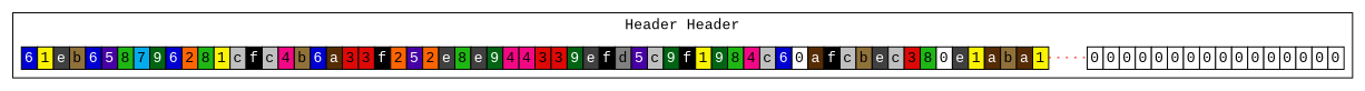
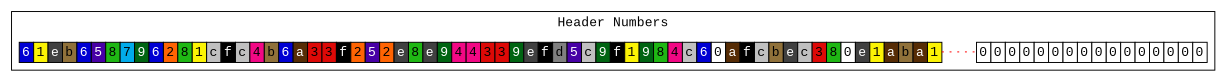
  digraph {
    rankdir=LR
    fontname="Liberation Mono"
    node [margin=0 shape=none fontname="Liberation Mono"]
    n1 [height=0 label=< 	<table border="0" color="#000000" cellborder="1" cellspacing="0"> 	<tr>		<td bgcolor="#0000D3"><font color="#FFFFFF">6</font></td> 				<td bgcolor="#FBF305"><font color="#000000">1</font></td> 				<td bgcolor="#404040"><font color="#FFFFFF">e</font></td> 				<td bgcolor="#90713A"><font color="#000000">b</font></td> 				<td bgcolor="#0000D3"><font color="#FFFFFF">6</font></td> 				<td bgcolor="#4700A5"><font color="#FFFFFF">5</font></td> 				<td bgcolor="#1FB714"><font color="#000000">8</font></td> 				<td bgcolor="#02ABEA"><font color="#000000">7</font></td> 				<td bgcolor="#006412"><font color="#FFFFFF">9</font></td> 				<td bgcolor="#0000D3"><font color="#FFFFFF">6</font></td> 				<td bgcolor="#FF6403"><font color="#000000">2</font></td> 				<td bgcolor="#1FB714"><font color="#000000">8</font></td> 				<td bgcolor="#FBF305"><font color="#000000">1</font></td> 				<td bgcolor="#C0C0C0"><font color="#000000">c</font></td> 				<td bgcolor="#000000"><font color="#FFFFFF">f</font></td> 				<td bgcolor="#C0C0C0"><font color="#000000">c</font></td> 				<td bgcolor="#F20884"><font color="#000000">4</font></td> 				<td bgcolor="#90713A"><font color="#000000">b</font></td> 				<td bgcolor="#0000D3"><font color="#FFFFFF">6</font></td> 				<td bgcolor="#562C05"><font color="#FFFFFF">a</font></td> 				<td bgcolor="#DD0907"><font color="#000000">3</font></td> 				<td bgcolor="#DD0907"><font color="#000000">3</font></td> 				<td bgcolor="#000000"><font color="#FFFFFF">f</font></td> 				<td bgcolor="#FF6403"><font color="#000000">2</font></td> 				<td bgcolor="#4700A5"><font color="#FFFFFF">5</font></td> 				<td bgcolor="#FF6403"><font color="#000000">2</font></td> 				<td bgcolor="#404040"><font color="#FFFFFF">e</font></td> 				<td bgcolor="#1FB714"><font color="#000000">8</font></td> 				<td bgcolor="#404040"><font color="#FFFFFF">e</font></td> 				<td bgcolor="#006412"><font color="#FFFFFF">9</font></td> 				<td bgcolor="#F20884"><font color="#000000">4</font></td> 				<td bgcolor="#F20884"><font color="#000000">4</font></td> 				<td bgcolor="#DD0907"><font color="#000000">3</font></td> 				<td bgcolor="#DD0907"><font color="#000000">3</font></td> 				<td bgcolor="#006412"><font color="#FFFFFF">9</font></td> 				<td bgcolor="#404040"><font color="#FFFFFF">e</font></td> 				<td bgcolor="#000000"><font color="#FFFFFF">f</font></td> 				<td bgcolor="#808080"><font color="#000000">d</font></td> 				<td bgcolor="#4700A5"><font color="#FFFFFF">5</font></td> 				<td bgcolor="#C0C0C0"><font color="#000000">c</font></td> 				<td bgcolor="#006412"><font color="#FFFFFF">9</font></td> 				<td bgcolor="#000000"><font color="#FFFFFF">f</font></td> 				<td bgcolor="#FBF305"><font color="#000000">1</font></td> 				<td bgcolor="#006412"><font color="#FFFFFF">9</font></td> 				<td bgcolor="#1FB714"><font color="#000000">8</font></td> 				<td bgcolor="#F20884"><font color="#000000">4</font></td> 				<td bgcolor="#C0C0C0"><font color="#000000">c</font></td> 				<td bgcolor="#0000D3"><font color="#FFFFFF">6</font></td> 				<td bgcolor="#FFFFFF"><font color="#000000">0</font></td> 				<td bgcolor="#562C05"><font color="#FFFFFF">a</font></td> 				<td bgcolor="#000000"><font color="#FFFFFF">f</font></td> 				<td bgcolor="#C0C0C0"><font color="#000000">c</font></td> 				<td bgcolor="#90713A"><font color="#000000">b</font></td> 				<td bgcolor="#404040"><font color="#FFFFFF">e</font></td> 				<td bgcolor="#C0C0C0"><font color="#000000">c</font></td> 				<td bgcolor="#DD0907"><font color="#000000">3</font></td> 				<td bgcolor="#1FB714"><font color="#000000">8</font></td> 				<td bgcolor="#FFFFFF"><font color="#000000">0</font></td> 				<td bgcolor="#404040"><font color="#FFFFFF">e</font></td> 				<td bgcolor="#FBF305"><font color="#000000">1</font></td> 				<td bgcolor="#562C05"><font color="#FFFFFF">a</font></td> 				<td bgcolor="#90713A"><font color="#000000">b</font></td> 				<td bgcolor="#562C05"><font color="#FFFFFF">a</font></td> 				<td bgcolor="#FBF305"><font color="#000000">1</font></td> 		 	</tr></table> 	> width=0]
    n2 [height=0 label=< 	<table border="0" color="#000000" cellborder="1" cellspacing="0"> 	<tr>		<td bgcolor="#FFFFFF"><font color="#000000">0</font></td> 				<td bgcolor="#FFFFFF"><font color="#000000">0</font></td> 				<td bgcolor="#FFFFFF"><font color="#000000">0</font></td> 				<td bgcolor="#FFFFFF"><font color="#000000">0</font></td> 				<td bgcolor="#FFFFFF"><font color="#000000">0</font></td> 				<td bgcolor="#FFFFFF"><font color="#000000">0</font></td> 				<td bgcolor="#FFFFFF"><font color="#000000">0</font></td> 				<td bgcolor="#FFFFFF"><font color="#000000">0</font></td> 				<td bgcolor="#FFFFFF"><font color="#000000">0</font></td> 				<td bgcolor="#FFFFFF"><font color="#000000">0</font></td> 				<td bgcolor="#FFFFFF"><font color="#000000">0</font></td> 				<td bgcolor="#FFFFFF"><font color="#000000">0</font></td> 				<td bgcolor="#FFFFFF"><font color="#000000">0</font></td> 				<td bgcolor="#FFFFFF"><font color="#000000">0</font></td> 				<td bgcolor="#FFFFFF"><font color="#000000">0</font></td> 				<td bgcolor="#FFFFFF"><font color="#000000">0</font></td> 		 	</tr></table> 	> width=0]
    subgraph cluster_1 {
      color=black
-     label="Header Header"
+     label="Header Numbers"
      n1
      n2
    }
    n1 -> n2 [dir=none headport=w tailport=e color=red style=dotted fontname="Liberation Mono"]
  }
